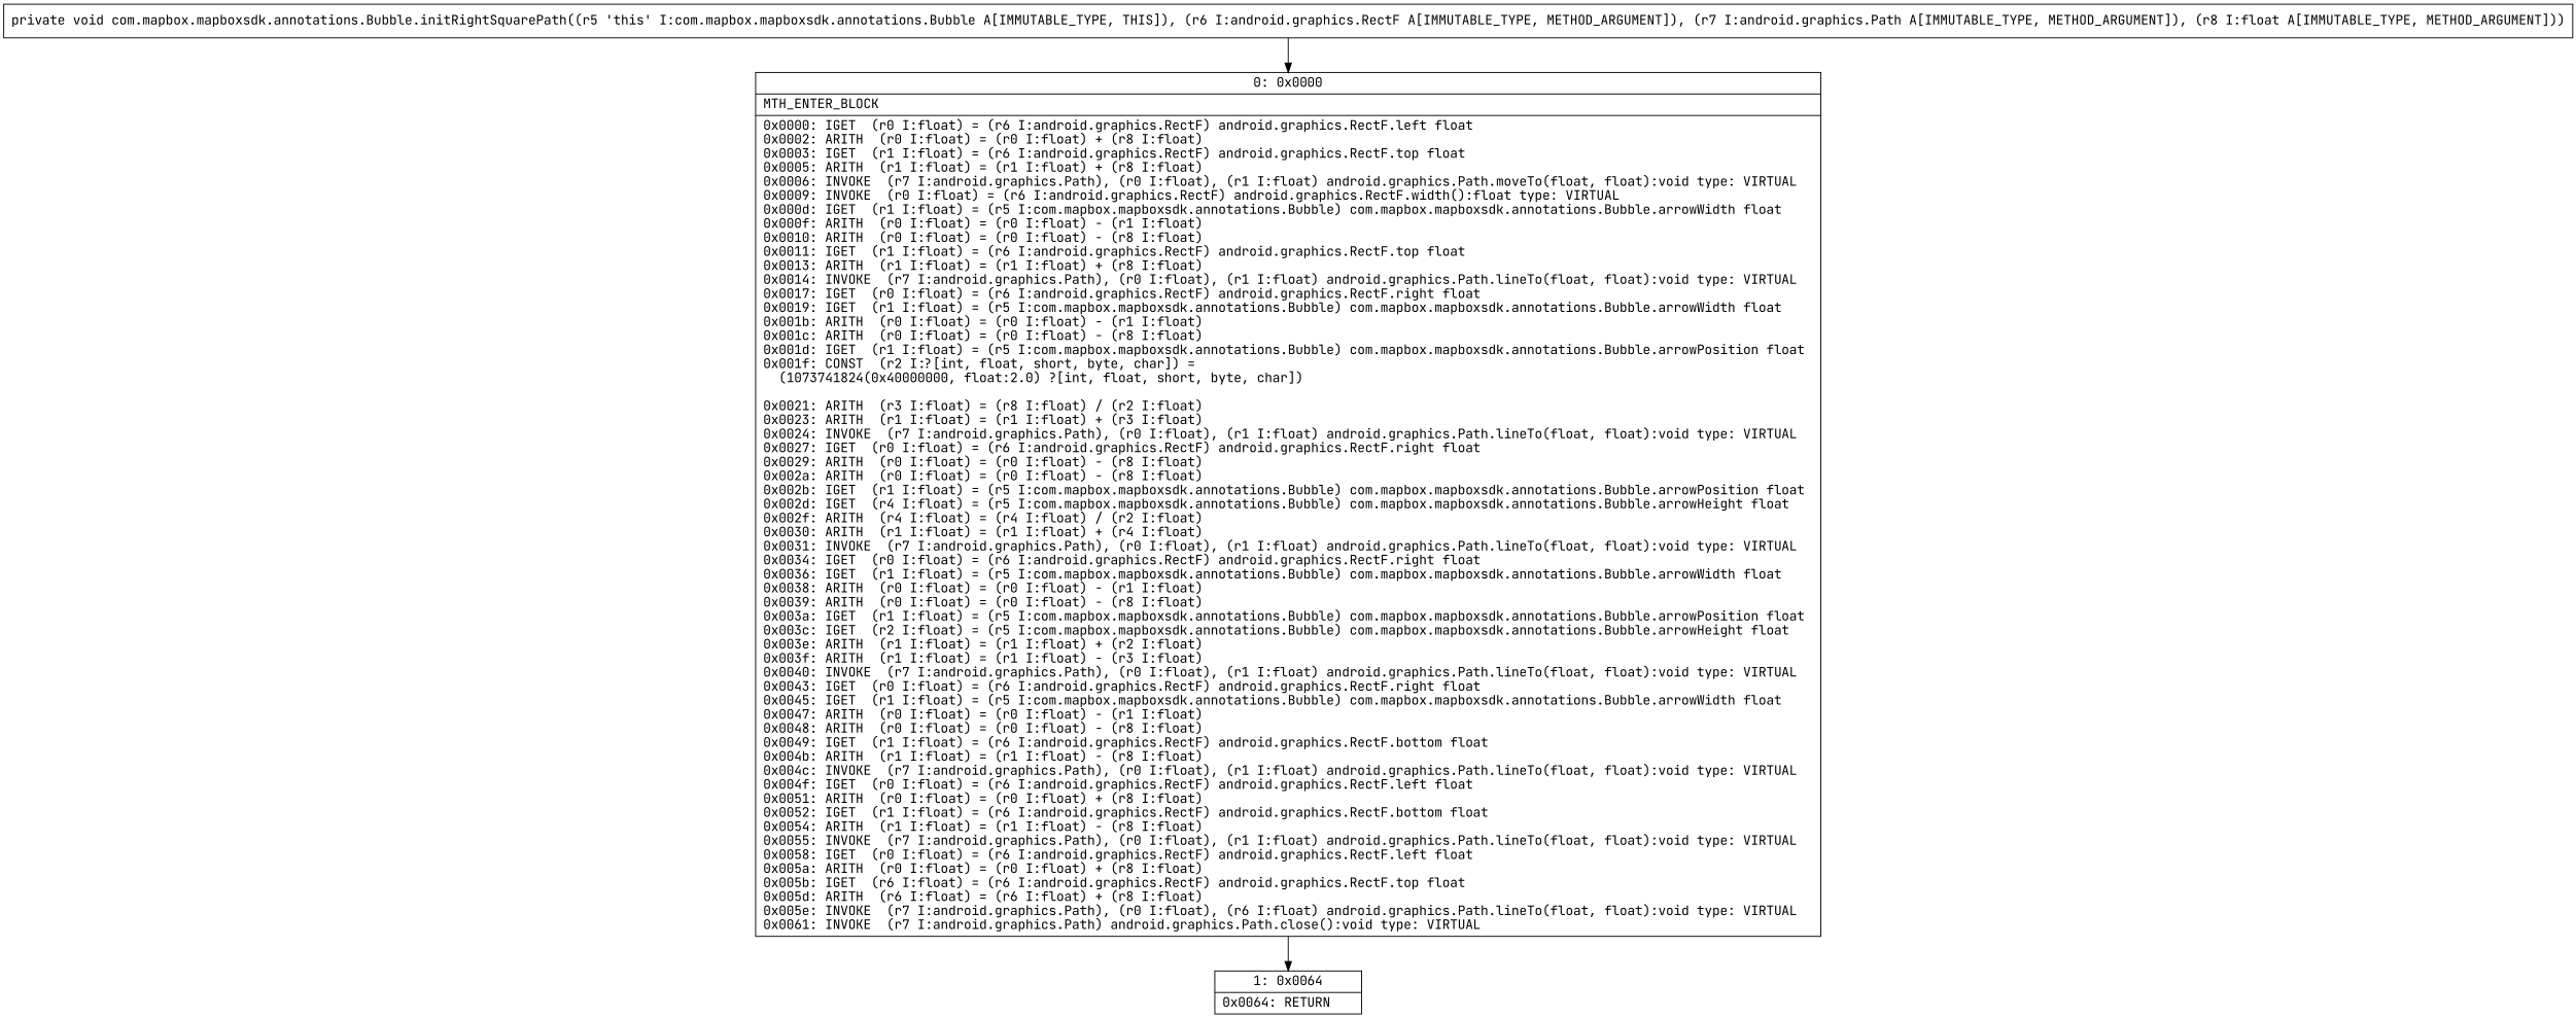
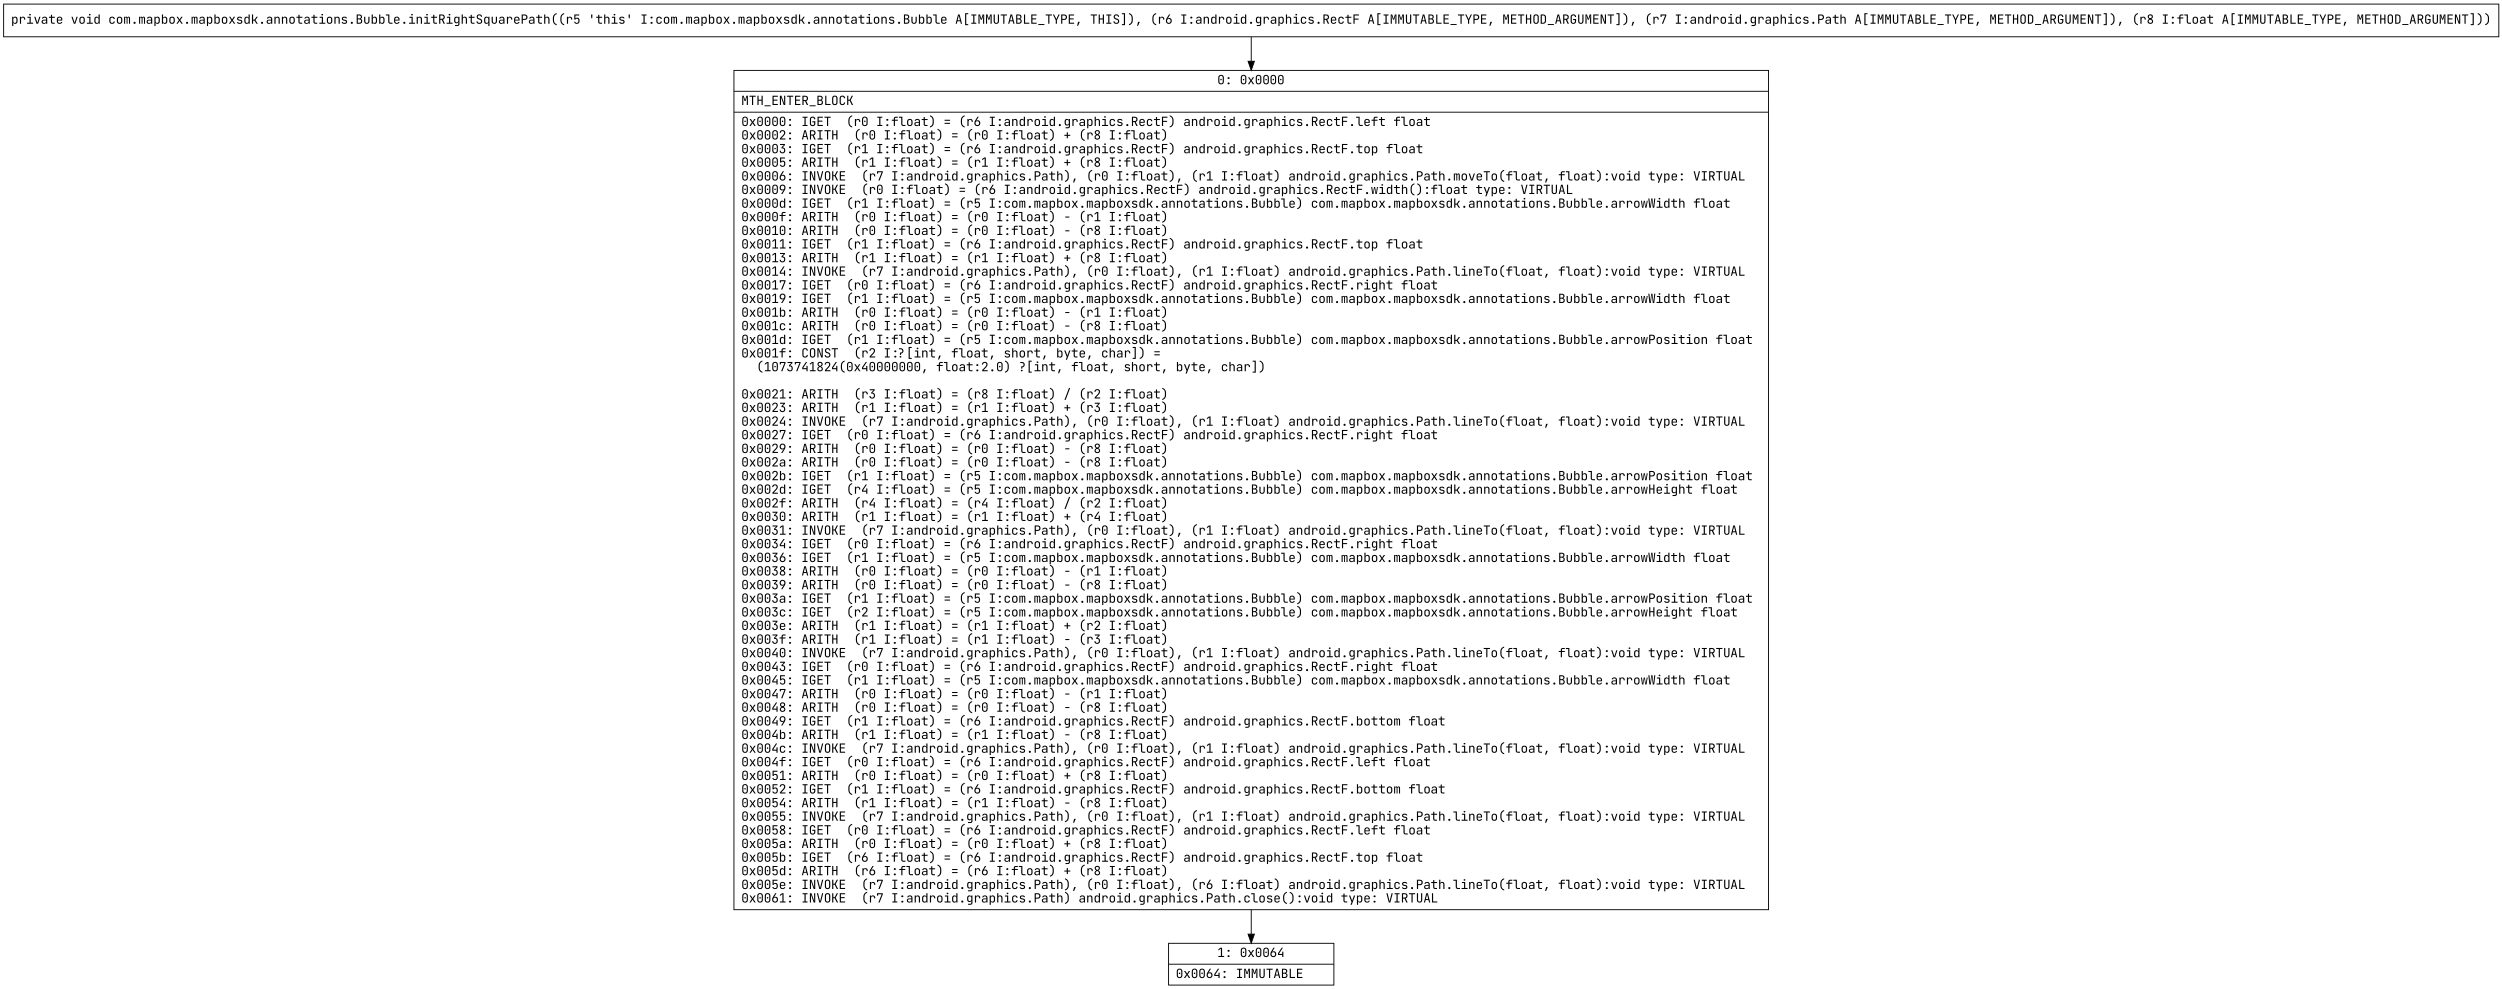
  digraph {
    fontname="JetBrains Mono"
    node [shape=record fontname="JetBrains Mono"]
    edge [fontname="JetBrains Mono"]
    n1 [label="{0\:\ 0x0000|MTH_ENTER_BLOCK\l|0x0000: IGET  (r0 I:float) = (r6 I:android.graphics.RectF) android.graphics.RectF.left float \l0x0002: ARITH  (r0 I:float) = (r0 I:float) + (r8 I:float) \l0x0003: IGET  (r1 I:float) = (r6 I:android.graphics.RectF) android.graphics.RectF.top float \l0x0005: ARITH  (r1 I:float) = (r1 I:float) + (r8 I:float) \l0x0006: INVOKE  (r7 I:android.graphics.Path), (r0 I:float), (r1 I:float) android.graphics.Path.moveTo(float, float):void type: VIRTUAL \l0x0009: INVOKE  (r0 I:float) = (r6 I:android.graphics.RectF) android.graphics.RectF.width():float type: VIRTUAL \l0x000d: IGET  (r1 I:float) = (r5 I:com.mapbox.mapboxsdk.annotations.Bubble) com.mapbox.mapboxsdk.annotations.Bubble.arrowWidth float \l0x000f: ARITH  (r0 I:float) = (r0 I:float) \- (r1 I:float) \l0x0010: ARITH  (r0 I:float) = (r0 I:float) \- (r8 I:float) \l0x0011: IGET  (r1 I:float) = (r6 I:android.graphics.RectF) android.graphics.RectF.top float \l0x0013: ARITH  (r1 I:float) = (r1 I:float) + (r8 I:float) \l0x0014: INVOKE  (r7 I:android.graphics.Path), (r0 I:float), (r1 I:float) android.graphics.Path.lineTo(float, float):void type: VIRTUAL \l0x0017: IGET  (r0 I:float) = (r6 I:android.graphics.RectF) android.graphics.RectF.right float \l0x0019: IGET  (r1 I:float) = (r5 I:com.mapbox.mapboxsdk.annotations.Bubble) com.mapbox.mapboxsdk.annotations.Bubble.arrowWidth float \l0x001b: ARITH  (r0 I:float) = (r0 I:float) \- (r1 I:float) \l0x001c: ARITH  (r0 I:float) = (r0 I:float) \- (r8 I:float) \l0x001d: IGET  (r1 I:float) = (r5 I:com.mapbox.mapboxsdk.annotations.Bubble) com.mapbox.mapboxsdk.annotations.Bubble.arrowPosition float \l0x001f: CONST  (r2 I:?[int, float, short, byte, char]) = \l  (1073741824(0x40000000, float:2.0) ?[int, float, short, byte, char])\l \l0x0021: ARITH  (r3 I:float) = (r8 I:float) \/ (r2 I:float) \l0x0023: ARITH  (r1 I:float) = (r1 I:float) + (r3 I:float) \l0x0024: INVOKE  (r7 I:android.graphics.Path), (r0 I:float), (r1 I:float) android.graphics.Path.lineTo(float, float):void type: VIRTUAL \l0x0027: IGET  (r0 I:float) = (r6 I:android.graphics.RectF) android.graphics.RectF.right float \l0x0029: ARITH  (r0 I:float) = (r0 I:float) \- (r8 I:float) \l0x002a: ARITH  (r0 I:float) = (r0 I:float) \- (r8 I:float) \l0x002b: IGET  (r1 I:float) = (r5 I:com.mapbox.mapboxsdk.annotations.Bubble) com.mapbox.mapboxsdk.annotations.Bubble.arrowPosition float \l0x002d: IGET  (r4 I:float) = (r5 I:com.mapbox.mapboxsdk.annotations.Bubble) com.mapbox.mapboxsdk.annotations.Bubble.arrowHeight float \l0x002f: ARITH  (r4 I:float) = (r4 I:float) \/ (r2 I:float) \l0x0030: ARITH  (r1 I:float) = (r1 I:float) + (r4 I:float) \l0x0031: INVOKE  (r7 I:android.graphics.Path), (r0 I:float), (r1 I:float) android.graphics.Path.lineTo(float, float):void type: VIRTUAL \l0x0034: IGET  (r0 I:float) = (r6 I:android.graphics.RectF) android.graphics.RectF.right float \l0x0036: IGET  (r1 I:float) = (r5 I:com.mapbox.mapboxsdk.annotations.Bubble) com.mapbox.mapboxsdk.annotations.Bubble.arrowWidth float \l0x0038: ARITH  (r0 I:float) = (r0 I:float) \- (r1 I:float) \l0x0039: ARITH  (r0 I:float) = (r0 I:float) \- (r8 I:float) \l0x003a: IGET  (r1 I:float) = (r5 I:com.mapbox.mapboxsdk.annotations.Bubble) com.mapbox.mapboxsdk.annotations.Bubble.arrowPosition float \l0x003c: IGET  (r2 I:float) = (r5 I:com.mapbox.mapboxsdk.annotations.Bubble) com.mapbox.mapboxsdk.annotations.Bubble.arrowHeight float \l0x003e: ARITH  (r1 I:float) = (r1 I:float) + (r2 I:float) \l0x003f: ARITH  (r1 I:float) = (r1 I:float) \- (r3 I:float) \l0x0040: INVOKE  (r7 I:android.graphics.Path), (r0 I:float), (r1 I:float) android.graphics.Path.lineTo(float, float):void type: VIRTUAL \l0x0043: IGET  (r0 I:float) = (r6 I:android.graphics.RectF) android.graphics.RectF.right float \l0x0045: IGET  (r1 I:float) = (r5 I:com.mapbox.mapboxsdk.annotations.Bubble) com.mapbox.mapboxsdk.annotations.Bubble.arrowWidth float \l0x0047: ARITH  (r0 I:float) = (r0 I:float) \- (r1 I:float) \l0x0048: ARITH  (r0 I:float) = (r0 I:float) \- (r8 I:float) \l0x0049: IGET  (r1 I:float) = (r6 I:android.graphics.RectF) android.graphics.RectF.bottom float \l0x004b: ARITH  (r1 I:float) = (r1 I:float) \- (r8 I:float) \l0x004c: INVOKE  (r7 I:android.graphics.Path), (r0 I:float), (r1 I:float) android.graphics.Path.lineTo(float, float):void type: VIRTUAL \l0x004f: IGET  (r0 I:float) = (r6 I:android.graphics.RectF) android.graphics.RectF.left float \l0x0051: ARITH  (r0 I:float) = (r0 I:float) + (r8 I:float) \l0x0052: IGET  (r1 I:float) = (r6 I:android.graphics.RectF) android.graphics.RectF.bottom float \l0x0054: ARITH  (r1 I:float) = (r1 I:float) \- (r8 I:float) \l0x0055: INVOKE  (r7 I:android.graphics.Path), (r0 I:float), (r1 I:float) android.graphics.Path.lineTo(float, float):void type: VIRTUAL \l0x0058: IGET  (r0 I:float) = (r6 I:android.graphics.RectF) android.graphics.RectF.left float \l0x005a: ARITH  (r0 I:float) = (r0 I:float) + (r8 I:float) \l0x005b: IGET  (r6 I:float) = (r6 I:android.graphics.RectF) android.graphics.RectF.top float \l0x005d: ARITH  (r6 I:float) = (r6 I:float) + (r8 I:float) \l0x005e: INVOKE  (r7 I:android.graphics.Path), (r0 I:float), (r6 I:float) android.graphics.Path.lineTo(float, float):void type: VIRTUAL \l0x0061: INVOKE  (r7 I:android.graphics.Path) android.graphics.Path.close():void type: VIRTUAL \l}"]
-   n2 [label="{1\:\ 0x0064|0x0064: RETURN   \l}"]
+   n2 [label="{1\:\ 0x0064|0x0064: IMMUTABLE   \l}"]
    n3 [label="{private void com.mapbox.mapboxsdk.annotations.Bubble.initRightSquarePath((r5 'this' I:com.mapbox.mapboxsdk.annotations.Bubble A[IMMUTABLE_TYPE, THIS]), (r6 I:android.graphics.RectF A[IMMUTABLE_TYPE, METHOD_ARGUMENT]), (r7 I:android.graphics.Path A[IMMUTABLE_TYPE, METHOD_ARGUMENT]), (r8 I:float A[IMMUTABLE_TYPE, METHOD_ARGUMENT])) }"]
    n1 -> n2
    n3 -> n1
  }
